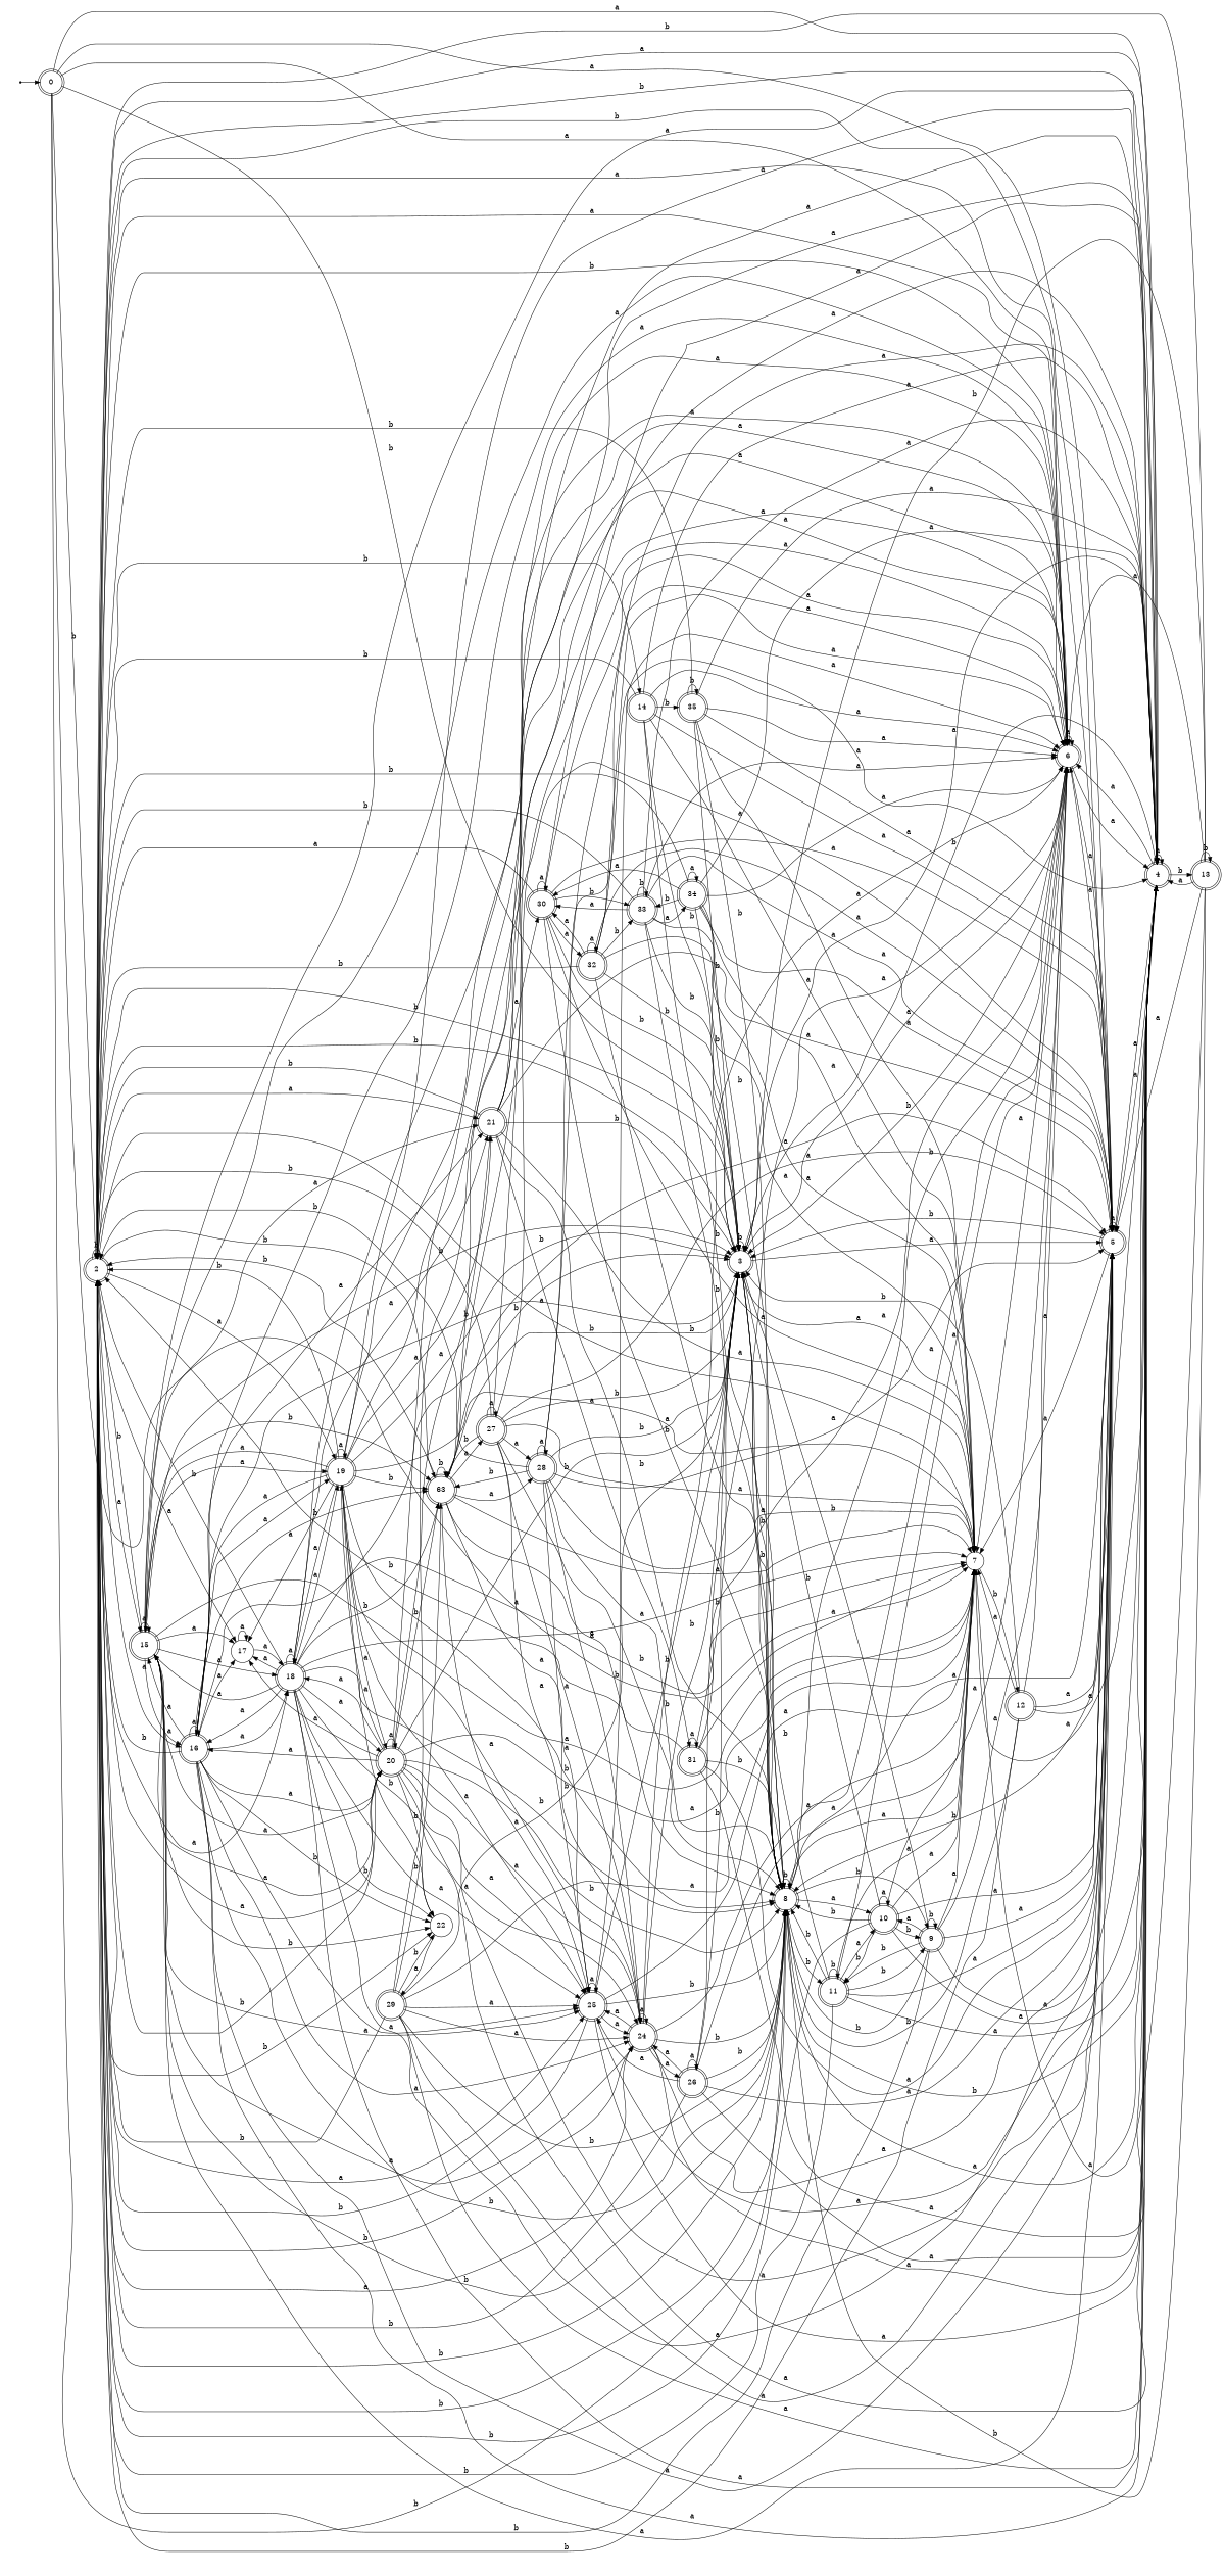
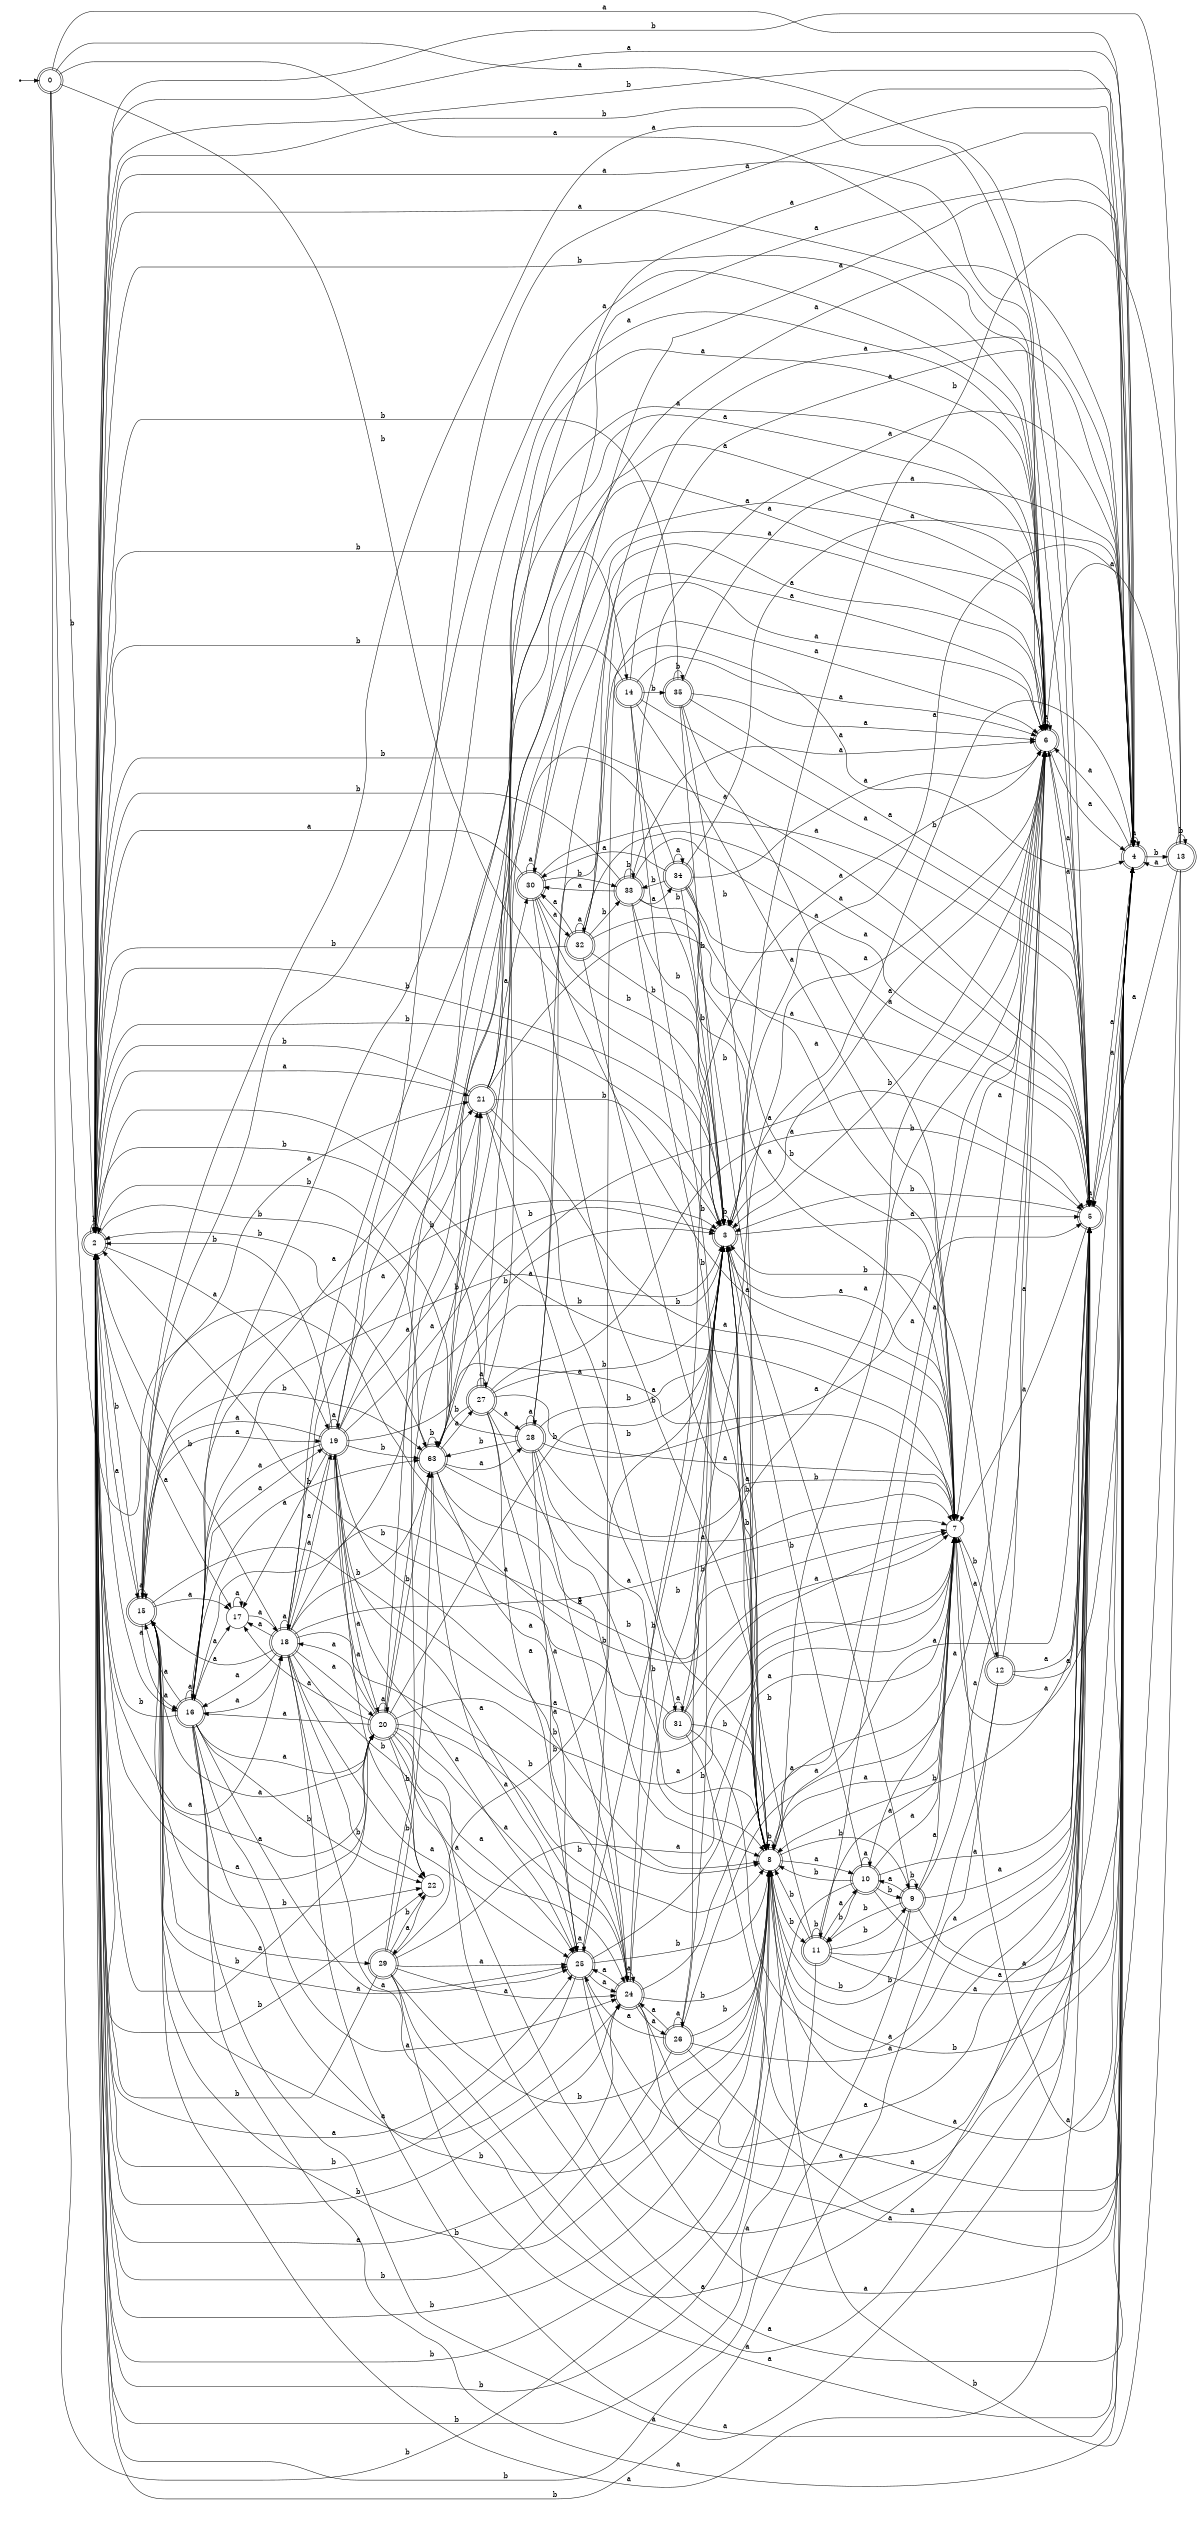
  digraph {
    rankdir=LR
    node [shape=doublecircle]
    dummy0 [shape=point]
    0
    2
    3
    4
    5
    6
    7 [shape=circle]
    8
    14
    15
    16
    17 [shape=circle]
    18
    19
    20
    21
    22 [shape=circle]
    n19 [label=63]
    24
    25
    13
    12
    9
    10
    11
    35
    30
    31
    29
    27
    28
    26
    32
    33
    34
    dummy0 -> 0
    0 -> 2 [label=b]
    0 -> 3 [label=b]
    0 -> 4 [label=a]
    0 -> 5 [label=a]
    0 -> 6 [label=a]
    0 -> 7 [label=a]
    0 -> 8 [label=b]
    2 -> 2 [label=b]
    2 -> 3 [label=b]
    2 -> 4 [label=a]
    2 -> 5 [label=a]
    2 -> 6 [label=a]
    2 -> 7 [label=a]
    2 -> 8 [label=b]
    2 -> 14 [label=b]
    2 -> 15 [label=a]
    2 -> 16 [label=a]
    2 -> 17 [label=a]
    2 -> 18 [label=a]
    2 -> 19 [label=a]
    2 -> 20 [label=a]
    2 -> 21 [label=a]
    2 -> 22 [label=b]
    2 -> n19 [label=b]
    2 -> 24 [label=a]
    2 -> 25 [label=a]
    3 -> 2 [label=b]
    3 -> 3 [label=b]
    3 -> 4 [label=a]
    3 -> 5 [label=a]
    3 -> 6 [label=a]
    3 -> 7 [label=a]
    3 -> 8 [label=b]
    4 -> 2 [label=b]
    4 -> 3 [label=b]
    4 -> 4 [label=a]
    4 -> 5 [label=a]
    4 -> 6 [label=a]
    4 -> 7 [label=a]
    4 -> 8 [label=b]
    4 -> 13 [label=b]
    5 -> 2 [label=b]
    5 -> 3 [label=b]
    5 -> 4 [label=a]
    5 -> 5 [label=a]
    5 -> 6 [label=a]
    5 -> 7 [label=a]
    5 -> 8 [label=b]
    6 -> 2 [label=b]
    6 -> 3 [label=b]
    6 -> 4 [label=a]
    6 -> 5 [label=a]
    6 -> 6 [label=a]
    6 -> 7 [label=a]
    6 -> 8 [label=b]
    7 -> 12 [label=b]
    8 -> 2 [label=b]
    8 -> 3 [label=b]
    8 -> 4 [label=a]
    8 -> 5 [label=a]
    8 -> 6 [label=a]
    8 -> 7 [label=a]
    8 -> 8 [label=b]
    8 -> 9 [label=b]
    8 -> 10 [label=a]
    8 -> 11 [label=b]
    14 -> 2 [label=b]
    14 -> 3 [label=b]
    14 -> 4 [label=a]
    14 -> 5 [label=a]
    14 -> 6 [label=a]
    14 -> 7 [label=a]
    14 -> 8 [label=b]
    14 -> 35 [label=b]
    15 -> 2 [label=b]
    15 -> 3 [label=b]
    15 -> 4 [label=a]
    15 -> 5 [label=a]
    15 -> 6 [label=a]
    15 -> 7 [label=a]
    15 -> 8 [label=b]
    15 -> 15 [label=a]
    15 -> 16 [label=a]
    15 -> 17 [label=a]
-   15 -> 18 [label=a]
+   15 -> 29 [label=a]
    15 -> 19 [label=a]
    15 -> 20 [label=a]
    15 -> 21 [label=a]
    15 -> 22 [label=b]
    15 -> n19 [label=b]
    15 -> 24 [label=a]
    15 -> 25 [label=a]
    16 -> 2 [label=b]
    16 -> 3 [label=b]
    16 -> 4 [label=a]
    16 -> 5 [label=a]
    16 -> 6 [label=a]
    16 -> 7 [label=a]
    16 -> 8 [label=b]
    16 -> 15 [label=a]
    16 -> 16 [label=a]
    16 -> 17 [label=a]
    16 -> 18 [label=a]
    16 -> 19 [label=a]
    16 -> 20 [label=a]
    16 -> 21 [label=a]
    16 -> 22 [label=b]
    16 -> n19 [label=b]
    16 -> 24 [label=a]
    16 -> 25 [label=a]
    17 -> 17 [label=a]
    17 -> 18 [label=a]
    18 -> 2 [label=b]
    18 -> 3 [label=b]
    18 -> 4 [label=a]
    18 -> 5 [label=a]
    18 -> 6 [label=a]
    18 -> 7 [label=a]
    18 -> 8 [label=b]
    18 -> 15 [label=a]
    18 -> 16 [label=a]
    18 -> 17 [label=a]
    18 -> 18 [label=a]
    18 -> 19 [label=a]
    18 -> 20 [label=a]
    18 -> 21 [label=a]
    18 -> 22 [label=b]
    18 -> n19 [label=b]
    18 -> 24 [label=a]
    18 -> 25 [label=a]
    19 -> 2 [label=b]
    19 -> 3 [label=b]
    19 -> 4 [label=a]
    19 -> 5 [label=a]
    19 -> 6 [label=a]
    19 -> 7 [label=a]
    19 -> 8 [label=b]
    19 -> 15 [label=a]
    19 -> 16 [label=a]
    19 -> 17 [label=a]
    19 -> 18 [label=a]
    19 -> 19 [label=a]
    19 -> 20 [label=a]
    19 -> 21 [label=a]
    19 -> 22 [label=b]
    19 -> n19 [label=b]
    19 -> 24 [label=a]
    19 -> 25 [label=a]
    20 -> 2 [label=b]
    20 -> 3 [label=b]
    20 -> 4 [label=a]
    20 -> 5 [label=a]
    20 -> 6 [label=a]
    20 -> 7 [label=a]
    20 -> 8 [label=b]
    20 -> 15 [label=a]
    20 -> 16 [label=a]
    20 -> 17 [label=a]
    20 -> 18 [label=a]
    20 -> 19 [label=a]
    20 -> 20 [label=a]
    20 -> 21 [label=a]
    20 -> 22 [label=b]
    20 -> n19 [label=b]
    20 -> 24 [label=a]
    20 -> 25 [label=a]
    21 -> 2 [label=b]
    21 -> 3 [label=b]
    21 -> 4 [label=a]
    21 -> 5 [label=a]
    21 -> 6 [label=a]
    21 -> 7 [label=a]
    21 -> 8 [label=b]
    21 -> 30 [label=a]
    21 -> 31 [label=a]
    22 -> 29 [label=a]
    n19 -> 2 [label=b]
    n19 -> 3 [label=b]
    n19 -> 4 [label=a]
    n19 -> 5 [label=a]
    n19 -> 6 [label=a]
    n19 -> 7 [label=a]
    n19 -> 8 [label=b]
    n19 -> n19 [label=b]
    n19 -> 24 [label=a]
    n19 -> 25 [label=a]
    n19 -> 27 [label=a]
    n19 -> 28 [label=a]
    24 -> 2 [label=b]
    24 -> 3 [label=b]
    24 -> 4 [label=a]
    24 -> 5 [label=a]
    24 -> 6 [label=a]
    24 -> 7 [label=a]
    24 -> 8 [label=b]
    24 -> 24 [label=a]
    24 -> 25 [label=a]
    24 -> 26 [label=a]
    25 -> 2 [label=b]
    25 -> 3 [label=b]
    25 -> 4 [label=a]
    25 -> 5 [label=a]
    25 -> 6 [label=a]
    25 -> 7 [label=a]
    25 -> 8 [label=b]
    25 -> 24 [label=a]
    25 -> 25 [label=a]
    13 -> 2 [label=b]
    13 -> 3 [label=b]
    13 -> 4 [label=a]
    13 -> 5 [label=a]
    13 -> 6 [label=a]
    13 -> 7 [label=a]
    13 -> 8 [label=b]
    13 -> 13 [label=b]
    12 -> 2 [label=b]
    12 -> 3 [label=b]
    12 -> 4 [label=a]
    12 -> 5 [label=a]
    12 -> 6 [label=a]
    12 -> 7 [label=a]
    12 -> 8 [label=b]
    9 -> 2 [label=b]
    9 -> 3 [label=b]
    9 -> 4 [label=a]
    9 -> 5 [label=a]
    9 -> 6 [label=a]
    9 -> 7 [label=a]
    9 -> 8 [label=b]
    9 -> 9 [label=b]
    9 -> 10 [label=a]
    9 -> 11 [label=b]
    10 -> 2 [label=b]
    10 -> 3 [label=b]
    10 -> 4 [label=a]
    10 -> 5 [label=a]
    10 -> 6 [label=a]
    10 -> 7 [label=a]
    10 -> 8 [label=b]
    10 -> 9 [label=b]
    10 -> 10 [label=a]
    10 -> 11 [label=b]
    11 -> 2 [label=b]
    11 -> 3 [label=b]
    11 -> 4 [label=a]
    11 -> 5 [label=a]
    11 -> 6 [label=a]
    11 -> 7 [label=a]
    11 -> 8 [label=b]
    11 -> 9 [label=b]
    11 -> 10 [label=a]
    11 -> 11 [label=b]
    35 -> 2 [label=b]
    35 -> 3 [label=b]
    35 -> 4 [label=a]
    35 -> 5 [label=a]
    35 -> 6 [label=a]
    35 -> 7 [label=a]
    35 -> 8 [label=b]
    35 -> 35 [label=b]
    30 -> 2 [label=a]
    30 -> 3 [label=b]
    30 -> 4 [label=a]
    30 -> 5 [label=a]
    30 -> 6 [label=a]
    30 -> 7 [label=a]
    30 -> 8 [label=b]
    30 -> 30 [label=a]
    30 -> 32 [label=a]
    30 -> 33 [label=b]
    31 -> 2 [label=b]
    31 -> 3 [label=b]
    31 -> 4 [label=a]
    31 -> 5 [label=a]
    31 -> 6 [label=a]
    31 -> 7 [label=a]
    31 -> 8 [label=b]
    31 -> 31 [label=a]
    29 -> 2 [label=b]
    29 -> 3 [label=b]
    29 -> 4 [label=a]
    29 -> 5 [label=a]
    29 -> 6 [label=a]
    29 -> 7 [label=a]
    29 -> 8 [label=b]
    29 -> 22 [label=b]
    29 -> n19 [label=b]
    29 -> 24 [label=a]
    29 -> 25 [label=a]
    27 -> 2 [label=b]
    27 -> 3 [label=b]
    27 -> 4 [label=a]
    27 -> 5 [label=a]
    27 -> 6 [label=a]
    27 -> 7 [label=a]
    27 -> 8 [label=b]
    27 -> n19 [label=b]
    27 -> 24 [label=a]
    27 -> 25 [label=a]
    27 -> 27 [label=a]
    27 -> 28 [label=a]
    28 -> 2 [label=b]
    28 -> 3 [label=b]
    28 -> 4 [label=a]
    28 -> 5 [label=a]
    28 -> 6 [label=a]
    28 -> 7 [label=a]
    28 -> 8 [label=b]
    28 -> n19 [label=b]
    28 -> 24 [label=a]
    28 -> 25 [label=a]
    28 -> 28 [label=a]
    26 -> 2 [label=b]
    26 -> 3 [label=b]
    26 -> 4 [label=a]
    26 -> 5 [label=a]
    26 -> 6 [label=a]
    26 -> 7 [label=a]
    26 -> 8 [label=b]
    26 -> 24 [label=a]
    26 -> 25 [label=a]
    26 -> 26 [label=a]
    32 -> 2 [label=b]
    32 -> 3 [label=b]
    32 -> 4 [label=a]
    32 -> 5 [label=a]
    32 -> 6 [label=a]
    32 -> 7 [label=a]
    32 -> 8 [label=b]
    32 -> 30 [label=a]
    32 -> 32 [label=a]
    32 -> 33 [label=b]
    33 -> 2 [label=b]
    33 -> 3 [label=b]
    33 -> 4 [label=a]
    33 -> 5 [label=a]
    33 -> 6 [label=a]
-   33 -> 7 [label=a]
+   33 -> 7 [label=b]
    33 -> 8 [label=b]
    33 -> 30 [label=a]
    33 -> 33 [label=b]
    33 -> 34 [label=a]
    34 -> 2 [label=b]
    34 -> 3 [label=b]
    34 -> 4 [label=a]
    34 -> 5 [label=a]
    34 -> 6 [label=a]
    34 -> 7 [label=a]
    34 -> 8 [label=b]
    34 -> 30 [label=a]
    34 -> 33 [label=b]
    34 -> 34 [label=a]
  }
